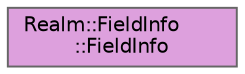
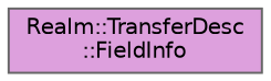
  digraph {
    rankdir=LR
-   n1 [color=grey40 fillcolor=plum fontname=Helvetica fontsize=10 height=0.2 label="Realm::FieldInfo\l::FieldInfo" shape=box style=filled width=0.4]
+   n1 [color=grey40 fillcolor=plum fontname=Helvetica fontsize=10 height=0.2 label="Realm::TransferDesc\l::FieldInfo" shape=box style=filled width=0.4]
  }
